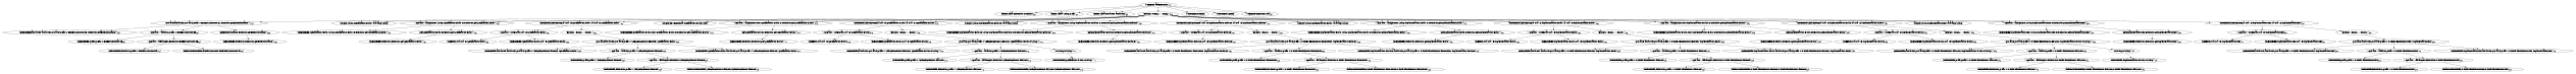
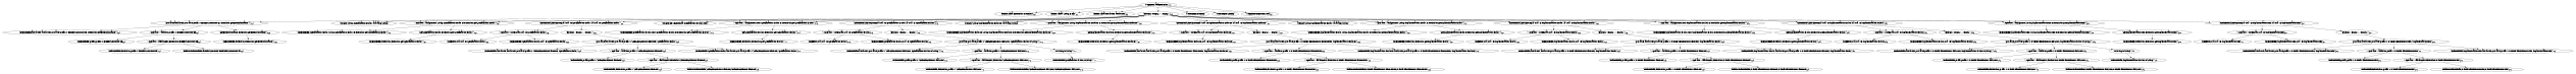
  digraph {
    n1 [label=<(METHOD,addExtension)<SUB>261</SUB>>]
    n2 [label=<(PARAM,final Extension extension)<SUB>261</SUB>>]
    n3 [label=<(PARAM,final String prefix)<SUB>262</SUB>>]
    n4 [label=<(PARAM,final Attributes attributes)<SUB>263</SUB>>]
    n5 [label=<(BLOCK,&lt;empty&gt;,&lt;empty&gt;)<SUB>263</SUB>>]
    n6 [label=<(MODIFIER,PUBLIC)>]
    n7 [label=<(MODIFIER,STATIC)>]
    n8 [label=<(METHOD_RETURN,void)<SUB>261</SUB>>]
    n9 [label=<(putValue,attributes.putValue(prefix + EXTENSION_NAME, extension.getExtensionName()))<SUB>264</SUB>>]
    n10 [label=<(LOCAL,String specificationVendor: java.lang.String)>]
    n11 [label=<(&lt;operator&gt;.assignment,String specificationVendor = extension.getSpecificationVendor())<SUB>267</SUB>>]
    n12 [label=<(CONTROL_STRUCTURE,if (null != specificationVendor),if (null != specificationVendor))<SUB>268</SUB>>]
    n13 [label=<(LOCAL,DeweyDecimal specificationVersion: ANY)>]
    n14 [label=<(&lt;operator&gt;.assignment,ANY specificationVersion = extension.getSpecificationVersion())<SUB>273</SUB>>]
    n15 [label=<(CONTROL_STRUCTURE,if (null != specificationVersion),if (null != specificationVersion))<SUB>275</SUB>>]
    n16 [label=<(LOCAL,String implementationVendorID: java.lang.String)>]
    n17 [label=<(&lt;operator&gt;.assignment,String implementationVendorID = extension.getImplementationVendorID())<SUB>280</SUB>>]
    n18 [label=<(CONTROL_STRUCTURE,if (null != implementationVendorID),if (null != implementationVendorID))<SUB>282</SUB>>]
    n19 [label=<(LOCAL,String implementationVendor: java.lang.String)>]
    n20 [label=<(&lt;operator&gt;.assignment,String implementationVendor = extension.getImplementationVendor())<SUB>287</SUB>>]
    n21 [label=<(CONTROL_STRUCTURE,if (null != implementationVendor),if (null != implementationVendor))<SUB>288</SUB>>]
    n22 [label=<(&lt;operator&gt;.assignment,ANY implementationVersion = extension.getImplementationVersion())<SUB>293</SUB>>]
    n23 [label=<(CONTROL_STRUCTURE,if (null != implementationVersion),if (null != implementationVersion))<SUB>295</SUB>>]
-   n24 [label=<(LOCAL,String implementationURL: java.lang.String)>]
    n25 [label=<(&lt;operator&gt;.assignment,String implementationURL = extension.getImplementationURL())<SUB>300</SUB>>]
    n26 [label=<(CONTROL_STRUCTURE,if (null != implementationURL),if (null != implementationURL))<SUB>301</SUB>>]
    n27 [label=<(IDENTIFIER,attributes,attributes.putValue(prefix + EXTENSION_NAME, extension.getExtensionName()))<SUB>264</SUB>>]
    n28 [label=<(&lt;operator&gt;.addition,prefix + EXTENSION_NAME)<SUB>264</SUB>>]
    n29 [label=<(getExtensionName,extension.getExtensionName())<SUB>265</SUB>>]
    n30 [label=<(IDENTIFIER,specificationVendor,String specificationVendor = extension.getSpecificationVendor())<SUB>267</SUB>>]
    n31 [label=<(getSpecificationVendor,extension.getSpecificationVendor())<SUB>267</SUB>>]
    n32 [label=<(&lt;operator&gt;.notEquals,null != specificationVendor)<SUB>268</SUB>>]
    n33 [label=<(BLOCK,&lt;empty&gt;,&lt;empty&gt;)<SUB>268</SUB>>]
    n34 [label=<(IDENTIFIER,specificationVersion,ANY specificationVersion = extension.getSpecificationVersion())<SUB>273</SUB>>]
    n35 [label=<(getSpecificationVersion,extension.getSpecificationVersion())<SUB>274</SUB>>]
    n36 [label=<(&lt;operator&gt;.notEquals,null != specificationVersion)<SUB>275</SUB>>]
    n37 [label=<(BLOCK,&lt;empty&gt;,&lt;empty&gt;)<SUB>275</SUB>>]
    n38 [label=<(IDENTIFIER,implementationVendorID,String implementationVendorID = extension.getImplementationVendorID())<SUB>280</SUB>>]
    n39 [label=<(getImplementationVendorID,extension.getImplementationVendorID())<SUB>281</SUB>>]
    n40 [label=<(&lt;operator&gt;.notEquals,null != implementationVendorID)<SUB>282</SUB>>]
    n41 [label=<(BLOCK,&lt;empty&gt;,&lt;empty&gt;)<SUB>282</SUB>>]
    n42 [label=<(IDENTIFIER,implementationVendor,String implementationVendor = extension.getImplementationVendor())<SUB>287</SUB>>]
    n43 [label=<(getImplementationVendor,extension.getImplementationVendor())<SUB>287</SUB>>]
    n44 [label=<(&lt;operator&gt;.notEquals,null != implementationVendor)<SUB>288</SUB>>]
    n45 [label=<(BLOCK,&lt;empty&gt;,&lt;empty&gt;)<SUB>288</SUB>>]
    n46 [label=<(IDENTIFIER,implementationVersion,ANY implementationVersion = extension.getImplementationVersion())<SUB>293</SUB>>]
    n47 [label=<(getImplementationVersion,extension.getImplementationVersion())<SUB>294</SUB>>]
    n48 [label=<(&lt;operator&gt;.notEquals,null != implementationVersion)<SUB>295</SUB>>]
    n49 [label=<(BLOCK,&lt;empty&gt;,&lt;empty&gt;)<SUB>295</SUB>>]
    n50 [label=<(IDENTIFIER,implementationURL,String implementationURL = extension.getImplementationURL())<SUB>300</SUB>>]
    n51 [label=<(getImplementationURL,extension.getImplementationURL())<SUB>300</SUB>>]
    n52 [label=<(&lt;operator&gt;.notEquals,null != implementationURL)<SUB>301</SUB>>]
    n53 [label=<(BLOCK,&lt;empty&gt;,&lt;empty&gt;)<SUB>301</SUB>>]
    n54 [label=<(IDENTIFIER,prefix,prefix + EXTENSION_NAME)<SUB>264</SUB>>]
    n55 [label=<(&lt;operator&gt;.fieldAccess,Extension.EXTENSION_NAME)<SUB>264</SUB>>]
    n56 [label=<(IDENTIFIER,extension,extension.getExtensionName())<SUB>265</SUB>>]
    n57 [label=<(IDENTIFIER,Extension,prefix + EXTENSION_NAME)<SUB>264</SUB>>]
    n58 [label=<(FIELD_IDENTIFIER,EXTENSION_NAME,EXTENSION_NAME)<SUB>264</SUB>>]
    n59 [label=<(IDENTIFIER,extension,extension.getSpecificationVendor())<SUB>267</SUB>>]
    n60 [label=<(LITERAL,null,null != specificationVendor)<SUB>268</SUB>>]
    n61 [label=<(IDENTIFIER,specificationVendor,null != specificationVendor)<SUB>268</SUB>>]
    n62 [label=<(putValue,attributes.putValue(prefix + SPECIFICATION_VENDOR, specificationVendor))<SUB>269</SUB>>]
    n63 [label=<(IDENTIFIER,attributes,attributes.putValue(prefix + SPECIFICATION_VENDOR, specificationVendor))<SUB>269</SUB>>]
    n64 [label=<(&lt;operator&gt;.addition,prefix + SPECIFICATION_VENDOR)<SUB>269</SUB>>]
    n65 [label=<(IDENTIFIER,specificationVendor,attributes.putValue(prefix + SPECIFICATION_VENDOR, specificationVendor))<SUB>270</SUB>>]
    n66 [label=<(IDENTIFIER,prefix,prefix + SPECIFICATION_VENDOR)<SUB>269</SUB>>]
    n67 [label=<(&lt;operator&gt;.fieldAccess,Extension.SPECIFICATION_VENDOR)<SUB>269</SUB>>]
    n68 [label=<(IDENTIFIER,Extension,prefix + SPECIFICATION_VENDOR)<SUB>269</SUB>>]
    n69 [label=<(FIELD_IDENTIFIER,SPECIFICATION_VENDOR,SPECIFICATION_VENDOR)<SUB>269</SUB>>]
    n70 [label=<(IDENTIFIER,extension,extension.getSpecificationVersion())<SUB>274</SUB>>]
    n71 [label=<(LITERAL,null,null != specificationVersion)<SUB>275</SUB>>]
    n72 [label=<(IDENTIFIER,specificationVersion,null != specificationVersion)<SUB>275</SUB>>]
    n73 [label=<(putValue,putValue(prefix + SPECIFICATION_VERSION, specificationVersion.toString()))<SUB>276</SUB>>]
    n74 [label=<(IDENTIFIER,attributes,putValue(prefix + SPECIFICATION_VERSION, specificationVersion.toString()))<SUB>276</SUB>>]
    n75 [label=<(&lt;operator&gt;.addition,prefix + SPECIFICATION_VERSION)<SUB>276</SUB>>]
    n76 [label=<(toString,toString())<SUB>277</SUB>>]
    n77 [label=<(IDENTIFIER,prefix,prefix + SPECIFICATION_VERSION)<SUB>276</SUB>>]
    n78 [label=<(&lt;operator&gt;.fieldAccess,Extension.SPECIFICATION_VERSION)<SUB>276</SUB>>]
    n79 [label=<(IDENTIFIER,specificationVersion,toString())<SUB>277</SUB>>]
    n80 [label=<(IDENTIFIER,Extension,prefix + SPECIFICATION_VERSION)<SUB>276</SUB>>]
    n81 [label=<(FIELD_IDENTIFIER,SPECIFICATION_VERSION,SPECIFICATION_VERSION)<SUB>276</SUB>>]
    n82 [label=<(IDENTIFIER,extension,extension.getImplementationVendorID())<SUB>281</SUB>>]
    n83 [label=<(IDENTIFIER,implementationVendorID,null != implementationVendorID)<SUB>282</SUB>>]
    n84 [label=<(putValue,attributes.putValue(prefix + IMPLEMENTATION_VENDOR_ID, implementationVendorID))<SUB>283</SUB>>]
    n85 [label=<(IDENTIFIER,attributes,attributes.putValue(prefix + IMPLEMENTATION_VENDOR_ID, implementationVendorID))<SUB>283</SUB>>]
    n86 [label=<(&lt;operator&gt;.addition,prefix + IMPLEMENTATION_VENDOR_ID)<SUB>283</SUB>>]
    n87 [label=<(IDENTIFIER,implementationVendorID,attributes.putValue(prefix + IMPLEMENTATION_VENDOR_ID, implementationVendorID))<SUB>284</SUB>>]
    n88 [label=<(IDENTIFIER,prefix,prefix + IMPLEMENTATION_VENDOR_ID)<SUB>283</SUB>>]
    n89 [label=<(&lt;operator&gt;.fieldAccess,Extension.IMPLEMENTATION_VENDOR_ID)<SUB>283</SUB>>]
    n90 [label=<(IDENTIFIER,Extension,prefix + IMPLEMENTATION_VENDOR_ID)<SUB>283</SUB>>]
    n91 [label=<(FIELD_IDENTIFIER,IMPLEMENTATION_VENDOR_ID,IMPLEMENTATION_VENDOR_ID)<SUB>283</SUB>>]
    n92 [label=<(IDENTIFIER,extension,extension.getImplementationVendor())<SUB>287</SUB>>]
    n93 [label=<(LITERAL,null,null != implementationVendor)<SUB>288</SUB>>]
    n94 [label=<(IDENTIFIER,implementationVendor,null != implementationVendor)<SUB>288</SUB>>]
    n95 [label=<(putValue,attributes.putValue(prefix + IMPLEMENTATION_VENDOR, implementationVendor))<SUB>289</SUB>>]
    n96 [label=<(IDENTIFIER,attributes,attributes.putValue(prefix + IMPLEMENTATION_VENDOR, implementationVendor))<SUB>289</SUB>>]
    n97 [label=<(&lt;operator&gt;.addition,prefix + IMPLEMENTATION_VENDOR)<SUB>289</SUB>>]
    n98 [label=<(IDENTIFIER,implementationVendor,attributes.putValue(prefix + IMPLEMENTATION_VENDOR, implementationVendor))<SUB>290</SUB>>]
    n99 [label=<(IDENTIFIER,prefix,prefix + IMPLEMENTATION_VENDOR)<SUB>289</SUB>>]
    n100 [label=<(&lt;operator&gt;.fieldAccess,Extension.IMPLEMENTATION_VENDOR)<SUB>289</SUB>>]
    n101 [label=<(IDENTIFIER,Extension,prefix + IMPLEMENTATION_VENDOR)<SUB>289</SUB>>]
    n102 [label=<(FIELD_IDENTIFIER,IMPLEMENTATION_VENDOR,IMPLEMENTATION_VENDOR)<SUB>289</SUB>>]
    n103 [label=<(IDENTIFIER,extension,extension.getImplementationVersion())<SUB>294</SUB>>]
    n104 [label=<(LITERAL,null,null != implementationVersion)<SUB>295</SUB>>]
    n105 [label=<(IDENTIFIER,implementationVersion,null != implementationVersion)<SUB>295</SUB>>]
    n106 [label=<(putValue,putValue(prefix + IMPLEMENTATION_VERSION, implementationVersion.toString()))<SUB>296</SUB>>]
    n107 [label=<(IDENTIFIER,attributes,putValue(prefix + IMPLEMENTATION_VERSION, implementationVersion.toString()))<SUB>296</SUB>>]
    n108 [label=<(&lt;operator&gt;.addition,prefix + IMPLEMENTATION_VERSION)<SUB>296</SUB>>]
    n109 [label=<(toString,toString())<SUB>297</SUB>>]
    n110 [label=<(IDENTIFIER,prefix,prefix + IMPLEMENTATION_VERSION)<SUB>296</SUB>>]
    n111 [label=<(&lt;operator&gt;.fieldAccess,Extension.IMPLEMENTATION_VERSION)<SUB>296</SUB>>]
    n112 [label=<(IDENTIFIER,implementationVersion,toString())<SUB>297</SUB>>]
    n113 [label=<(IDENTIFIER,Extension,prefix + IMPLEMENTATION_VERSION)<SUB>296</SUB>>]
    n114 [label=<(FIELD_IDENTIFIER,IMPLEMENTATION_VERSION,IMPLEMENTATION_VERSION)<SUB>296</SUB>>]
    n115 [label=<(IDENTIFIER,extension,extension.getImplementationURL())<SUB>300</SUB>>]
    n116 [label=<(LITERAL,null,null != implementationURL)<SUB>301</SUB>>]
    n117 [label=<(IDENTIFIER,implementationURL,null != implementationURL)<SUB>301</SUB>>]
    n118 [label=<(putValue,attributes.putValue(prefix + IMPLEMENTATION_URL, implementationURL))<SUB>302</SUB>>]
    n119 [label=<(IDENTIFIER,attributes,attributes.putValue(prefix + IMPLEMENTATION_URL, implementationURL))<SUB>302</SUB>>]
    n120 [label=<(&lt;operator&gt;.addition,prefix + IMPLEMENTATION_URL)<SUB>302</SUB>>]
    n121 [label=<(IDENTIFIER,implementationURL,attributes.putValue(prefix + IMPLEMENTATION_URL, implementationURL))<SUB>303</SUB>>]
    n122 [label=<(IDENTIFIER,prefix,prefix + IMPLEMENTATION_URL)<SUB>302</SUB>>]
    n123 [label=<(&lt;operator&gt;.fieldAccess,Extension.IMPLEMENTATION_URL)<SUB>302</SUB>>]
    n124 [label=<(IDENTIFIER,Extension,prefix + IMPLEMENTATION_URL)<SUB>302</SUB>>]
    n125 [label=<(FIELD_IDENTIFIER,IMPLEMENTATION_URL,IMPLEMENTATION_URL)<SUB>302</SUB>>]
    n1 -> n2
    n1 -> n3
    n1 -> n4
    n1 -> n5
    n1 -> n6
    n1 -> n7
    n1 -> n8
    n5 -> n9
    n5 -> n10
    n5 -> n11
    n5 -> n12
    n5 -> n13
    n5 -> n14
    n5 -> n15
    n5 -> n16
    n5 -> n17
    n5 -> n18
    n5 -> n19
    n5 -> n20
    n5 -> n21
    n5 -> n22
    n5 -> n23
-   n5 -> n24
    n5 -> n25
    n5 -> n26
    n9 -> n27
    n9 -> n28
    n9 -> n29
    n11 -> n30
    n11 -> n31
    n12 -> n32
    n12 -> n33
    n14 -> n34
    n14 -> n35
    n15 -> n36
    n15 -> n37
    n17 -> n38
    n17 -> n39
    n18 -> n40
    n18 -> n41
    n20 -> n42
    n20 -> n43
    n21 -> n44
    n21 -> n45
    n22 -> n46
    n22 -> n47
    n23 -> n48
    n23 -> n49
    n25 -> n50
    n25 -> n51
    n26 -> n52
    n26 -> n53
    n28 -> n54
    n28 -> n55
    n29 -> n56
    n31 -> n59
    n32 -> n60
    n32 -> n61
    n33 -> n62
    n35 -> n70
    n36 -> n71
    n36 -> n72
    n37 -> n73
    n39 -> n82
    n40 -> n83
    n41 -> n84
    n43 -> n92
    n44 -> n93
    n44 -> n94
    n45 -> n95
    n47 -> n103
    n48 -> n104
    n48 -> n105
    n49 -> n106
    n51 -> n115
    n52 -> n116
    n52 -> n117
    n53 -> n118
    n55 -> n57
    n55 -> n58
    n62 -> n63
    n62 -> n64
    n62 -> n65
    n64 -> n66
    n64 -> n67
    n67 -> n68
    n67 -> n69
    n73 -> n74
    n73 -> n75
    n73 -> n76
    n75 -> n77
    n75 -> n78
    n76 -> n79
    n78 -> n80
    n78 -> n81
    n84 -> n85
    n84 -> n86
    n84 -> n87
    n86 -> n88
    n86 -> n89
    n89 -> n90
    n89 -> n91
    n95 -> n96
    n95 -> n97
    n95 -> n98
    n97 -> n99
    n97 -> n100
    n100 -> n101
    n100 -> n102
    n106 -> n107
    n106 -> n108
    n106 -> n109
    n108 -> n110
    n108 -> n111
    n109 -> n112
    n111 -> n113
    n111 -> n114
    n118 -> n119
    n118 -> n120
    n118 -> n121
    n120 -> n122
    n120 -> n123
    n123 -> n124
    n123 -> n125
  }
